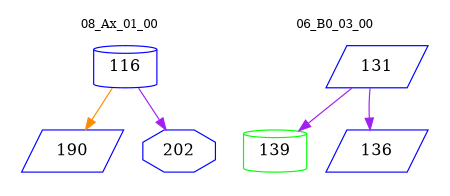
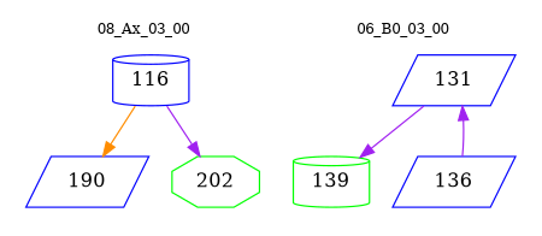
  digraph {
    node [color=blue shape=parallelogram]
    edge [color=purple]
    n1 [label=116 shape=cylinder]
    n2 [label=190]
-   n3 [label=202 shape=octagon]
+   n3 [color=green label=202 shape=octagon]
    n4 [label=131]
    n5 [color=green label=139 shape=cylinder]
    n6 [label=136]
    subgraph cluster_1 {
      color=white
      fontsize=10
-     label="08_Ax_01_00"
+     label="08_Ax_03_00"
      n1
      n2
      n3
    }
    subgraph cluster_2 {
      color=white
      fontsize=10
      label="06_B0_03_00"
      n4
      n5
      n6
    }
    n1 -> n2 [color=darkorange]
    n1 -> n3
    n4 -> n5
-   n4 -> n6
+   n6 -> n4
  }
